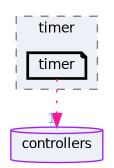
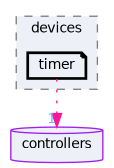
  digraph {
    compound=true
    node [fillcolor="#edf0f7" fontname=Helvetica fontsize=10]
    n1 [color=black height=0.2 label=timer shape=note style="filled,bold" width=0.4]
    n2 [color=purple height=0.2 label=controllers shape=cylinder style=filled width=0.4]
    subgraph cluster_1 {
      bgcolor="#edf0f7"
      fontname=Helvetica
      fontsize=10
-     label=timer
+     label=devices
      pencolor=grey50
      style="filled,dashed"
      n1
    }
    n1 -> n2 [color=deeppink fontcolor=steelblue1 fontname=Helvetica fontsize=10 headlabel=1 labeldistance=1.5 labelfontname=Helvetica labelfontsize=10 style=dotted]
  }
